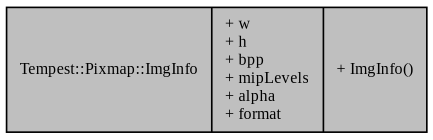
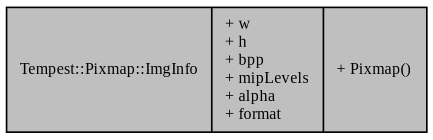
  digraph {
    rankdir=LR
    fontname="Liberation Serif"
-   n1 [color=black fillcolor=grey75 fontcolor=black fontname="Liberation Serif" fontsize=10 height=0.2 label="{Tempest::Pixmap::ImgInfo\n|+ w\l+ h\l+ bpp\l+ mipLevels\l+ alpha\l+ format\l|+ ImgInfo()\l}" shape=record style=filled width=0.4]
+   n1 [color=black fillcolor=grey75 fontcolor=black fontname="Liberation Serif" fontsize=10 height=0.2 label="{Tempest::Pixmap::ImgInfo\n|+ w\l+ h\l+ bpp\l+ mipLevels\l+ alpha\l+ format\l|+ Pixmap()\l}" shape=record style=filled width=0.4]
  }
